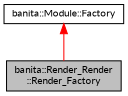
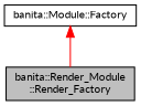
  digraph {
    fontname=Lato
    node [color=black fontname=Lato fontsize=10 shape=record style=filled]
-   n1 [fillcolor=grey75 fontcolor=black height=0.2 label="banita::Render_Render\l::Render_Factory" width=0.4]
+   n1 [fillcolor=grey75 fontcolor=black height=0.2 label="banita::Render_Module\l::Render_Factory" width=0.4]
    n2 [fillcolor=white height=0.2 label="banita::Module::Factory" width=0.4]
    n2 -> n1 [color=red dir=back fontname=Lato fontsize=10 labelfontname=Helvetica labelfontsize=10 style=solid]
  }
